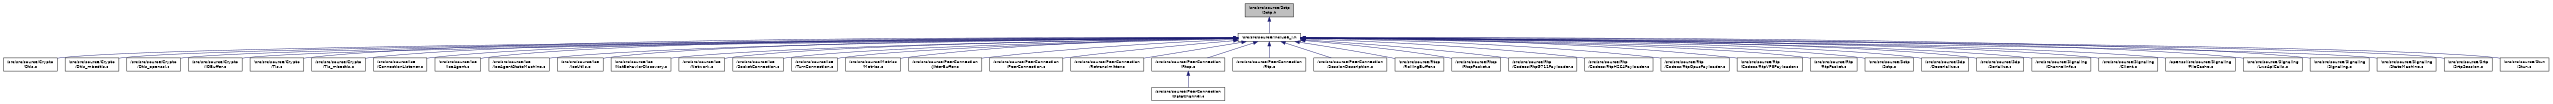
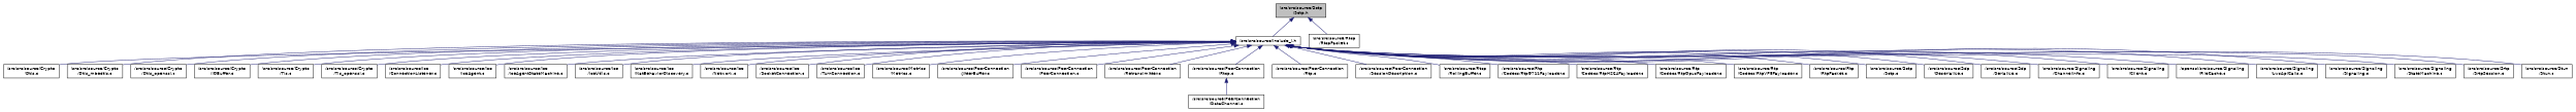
  digraph {
    node [color=black fillcolor=white fontname=Helvetica fontsize=10 shape=record style=filled]
    edge [color=midnightblue dir=back fontname=Helvetica fontsize=10 labelfontname=Helvetica labelfontsize=10 style=solid]
    n1 [fillcolor=grey75 fontcolor=black height=0.2 label="/src/src/source/Sctp\l/Sctp.h" width=0.4]
    n2 [height=0.2 label="/src/src/source/Include_i.h" width=0.4]
    n3 [height=0.2 label="/src/src/source/Crypto\l/Dtls.c" width=0.4]
    n4 [height=0.2 label="/src/src/source/Crypto\l/Dtls_mbedtls.c" width=0.4]
    n5 [height=0.2 label="/src/src/source/Crypto\l/Dtls_openssl.c" width=0.4]
    n6 [height=0.2 label="/src/src/source/Crypto\l/IOBuffer.c" width=0.4]
    n7 [height=0.2 label="/src/src/source/Crypto\l/Tls.c" width=0.4]
-   n8 [height=0.2 label="/src/src/source/Crypto\l/Tls_mbedtls.c" width=0.4]
+   n8 [height=0.2 label="/src/src/source/Crypto\l/Tls_openssl.c" width=0.4]
    n9 [height=0.2 label="/src/src/source/Ice\l/ConnectionListener.c" width=0.4]
    n10 [height=0.2 label="/src/src/source/Ice\l/IceAgent.c" width=0.4]
    n11 [height=0.2 label="/src/src/source/Ice\l/IceAgentStateMachine.c" width=0.4]
    n12 [height=0.2 label="/src/src/source/Ice\l/IceUtils.c" width=0.4]
    n13 [height=0.2 label="/src/src/source/Ice\l/NatBehaviorDiscovery.c" width=0.4]
    n14 [height=0.2 label="/src/src/source/Ice\l/Network.c" width=0.4]
    n15 [height=0.2 label="/src/src/source/Ice\l/SocketConnection.c" width=0.4]
    n16 [height=0.2 label="/src/src/source/Ice\l/TurnConnection.c" width=0.4]
    n17 [height=0.2 label="/src/src/source/Metrics\l/Metrics.c" width=0.4]
    n18 [height=0.2 label="/src/src/source/PeerConnection\l/JitterBuffer.c" width=0.4]
    n19 [height=0.2 label="/src/src/source/PeerConnection\l/PeerConnection.c" width=0.4]
    n20 [height=0.2 label="/src/src/source/PeerConnection\l/Retransimitter.c" width=0.4]
    n21 [height=0.2 label="/src/src/source/PeerConnection\l/Rtcp.c" width=0.4]
    n22 [height=0.2 label="/src/src/source/PeerConnection\l/Rtp.c" width=0.4]
    n23 [height=0.2 label="/src/src/source/PeerConnection\l/SessionDescription.c" width=0.4]
    n24 [height=0.2 label="/src/src/source/Rtcp\l/RollingBuffer.c" width=0.4]
    n25 [height=0.2 label="/src/src/source/Rtcp\l/RtcpPacket.c" width=0.4]
    n26 [height=0.2 label="/src/src/source/Rtp\l/Codecs/RtpG711Payloader.c" width=0.4]
    n27 [height=0.2 label="/src/src/source/Rtp\l/Codecs/RtpH264Payloader.c" width=0.4]
    n28 [height=0.2 label="/src/src/source/Rtp\l/Codecs/RtpOpusPayloader.c" width=0.4]
    n29 [height=0.2 label="/src/src/source/Rtp\l/Codecs/RtpVP8Payloader.c" width=0.4]
    n30 [height=0.2 label="/src/src/source/Rtp\l/RtpPacket.c" width=0.4]
    n31 [height=0.2 label="/src/src/source/Sctp\l/Sctp.c" width=0.4]
    n32 [height=0.2 label="/src/src/source/Sdp\l/Deserialize.c" width=0.4]
    n33 [height=0.2 label="/src/src/source/Sdp\l/Serialize.c" width=0.4]
    n34 [height=0.2 label="/src/src/source/Signaling\l/ChannelInfo.c" width=0.4]
    n35 [height=0.2 label="/src/src/source/Signaling\l/Client.c" width=0.4]
    n36 [height=0.2 label="/openssl/src/source/Signaling\l/FileCache.c" width=0.4]
    n37 [height=0.2 label="/src/src/source/Signaling\l/LwsApiCalls.c" width=0.4]
    n38 [height=0.2 label="/src/src/source/Signaling\l/Signaling.c" width=0.4]
    n39 [height=0.2 label="/src/src/source/Signaling\l/StateMachine.c" width=0.4]
    n40 [height=0.2 label="/src/src/source/Srtp\l/SrtpSession.c" width=0.4]
    n41 [height=0.2 label="/src/src/source/Stun\l/Stun.c" width=0.4]
    n42 [height=0.2 label="/src/src/source/PeerConnection\l/DataChannel.c" width=0.4]
    n1 -> n2
    n2 -> n3
    n2 -> n4
    n2 -> n5
    n2 -> n6
    n2 -> n7
    n2 -> n8
    n2 -> n9
    n2 -> n10
    n2 -> n11
    n2 -> n12
    n2 -> n13
    n2 -> n14
    n2 -> n15
    n2 -> n16
    n2 -> n17
    n2 -> n18
    n2 -> n19
    n2 -> n20
    n2 -> n21
    n2 -> n22
    n2 -> n23
    n2 -> n24
-   n2 -> n25
+   n1 -> n25
    n2 -> n26
    n2 -> n27
    n2 -> n28
    n2 -> n29
    n2 -> n30
    n2 -> n31
    n2 -> n32
    n2 -> n33
    n2 -> n34
    n2 -> n35
    n2 -> n36
    n2 -> n37
    n2 -> n38
    n2 -> n39
    n2 -> n40
    n2 -> n41
    n21 -> n42
  }
